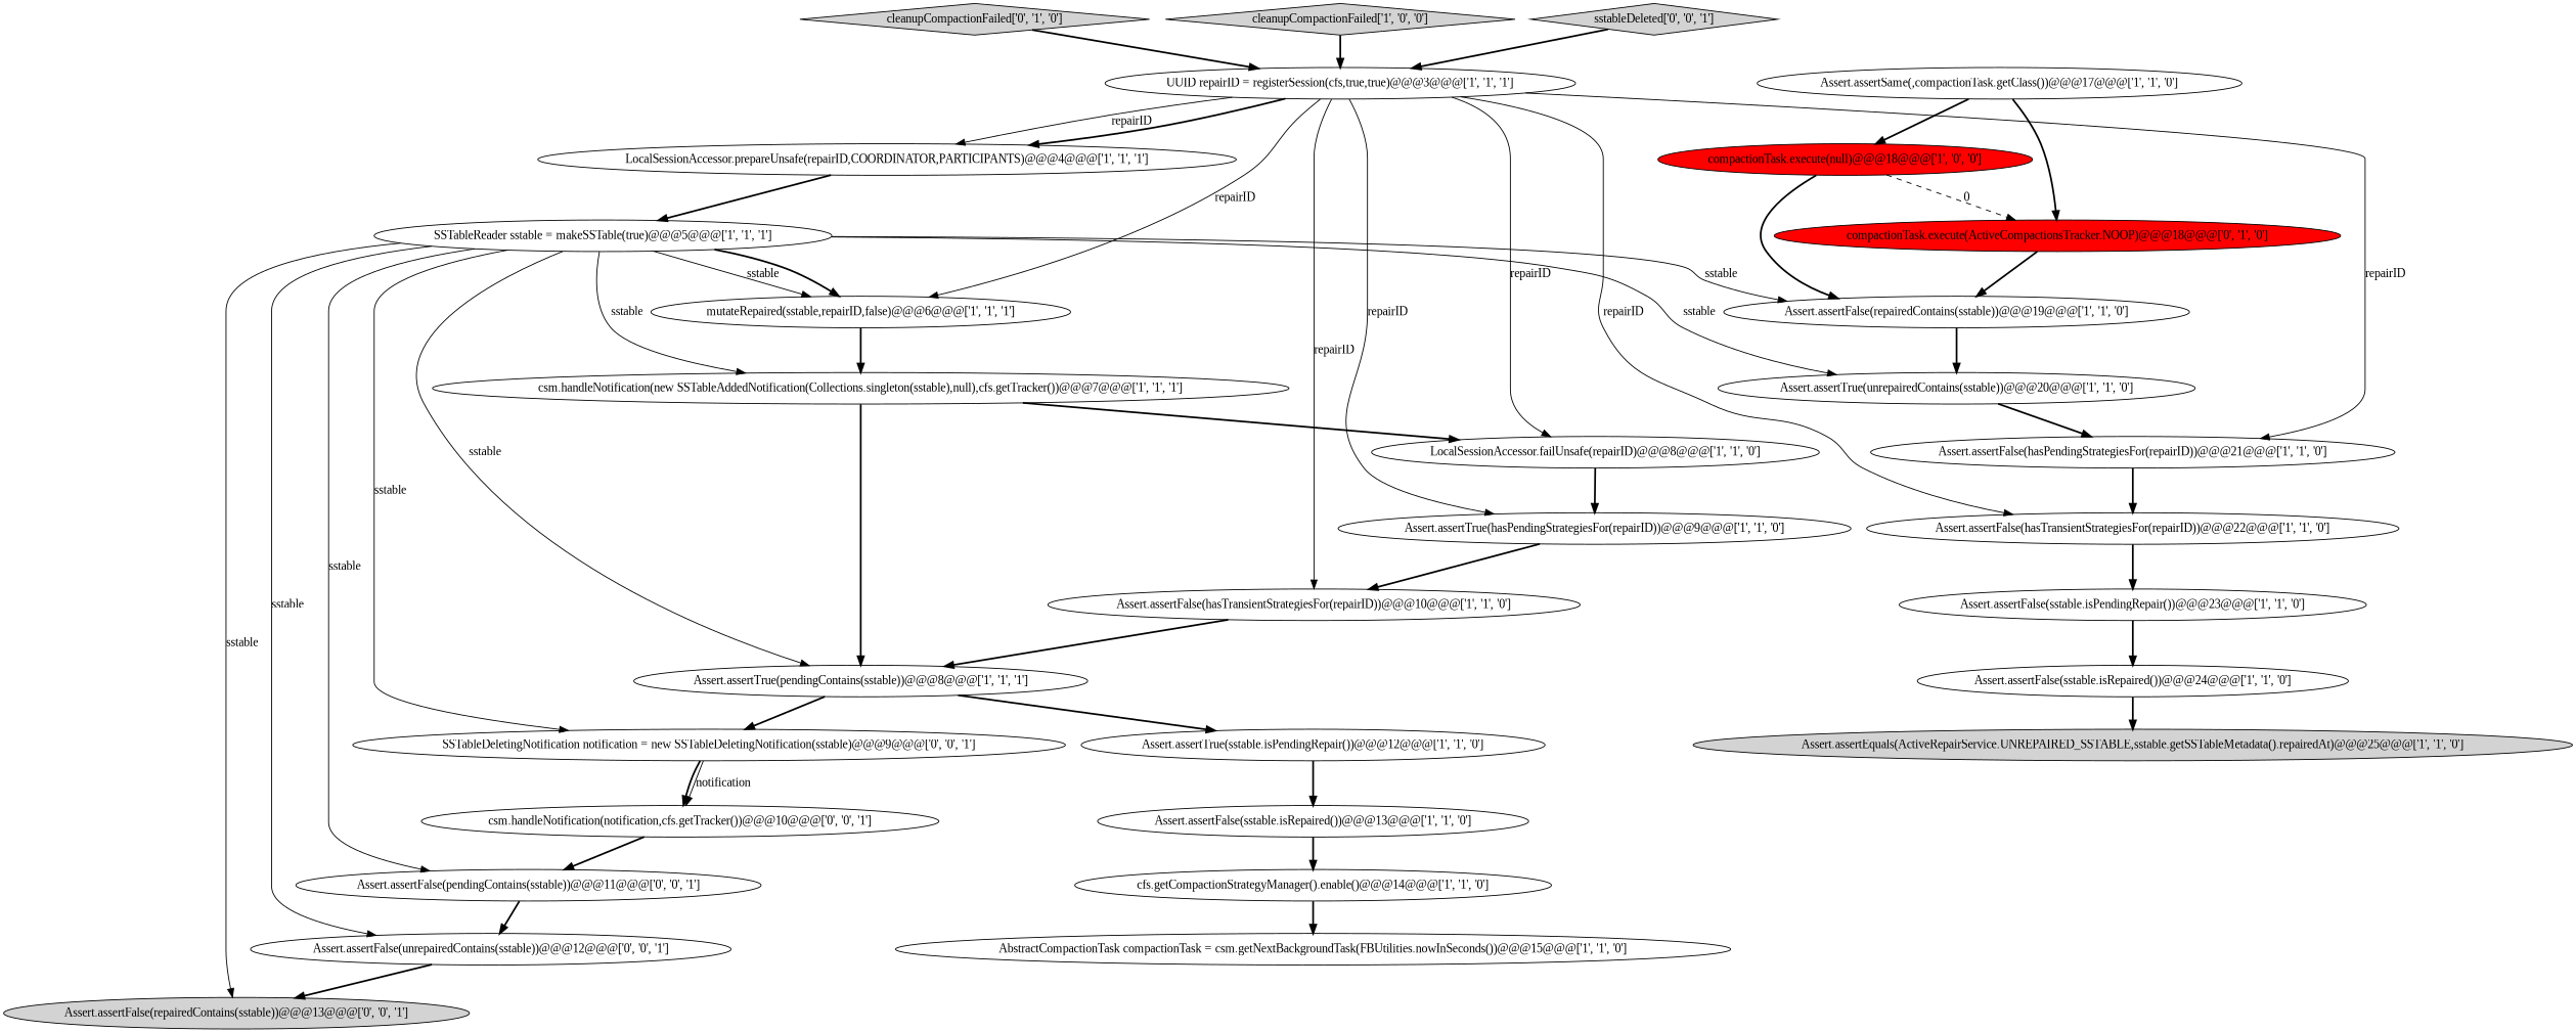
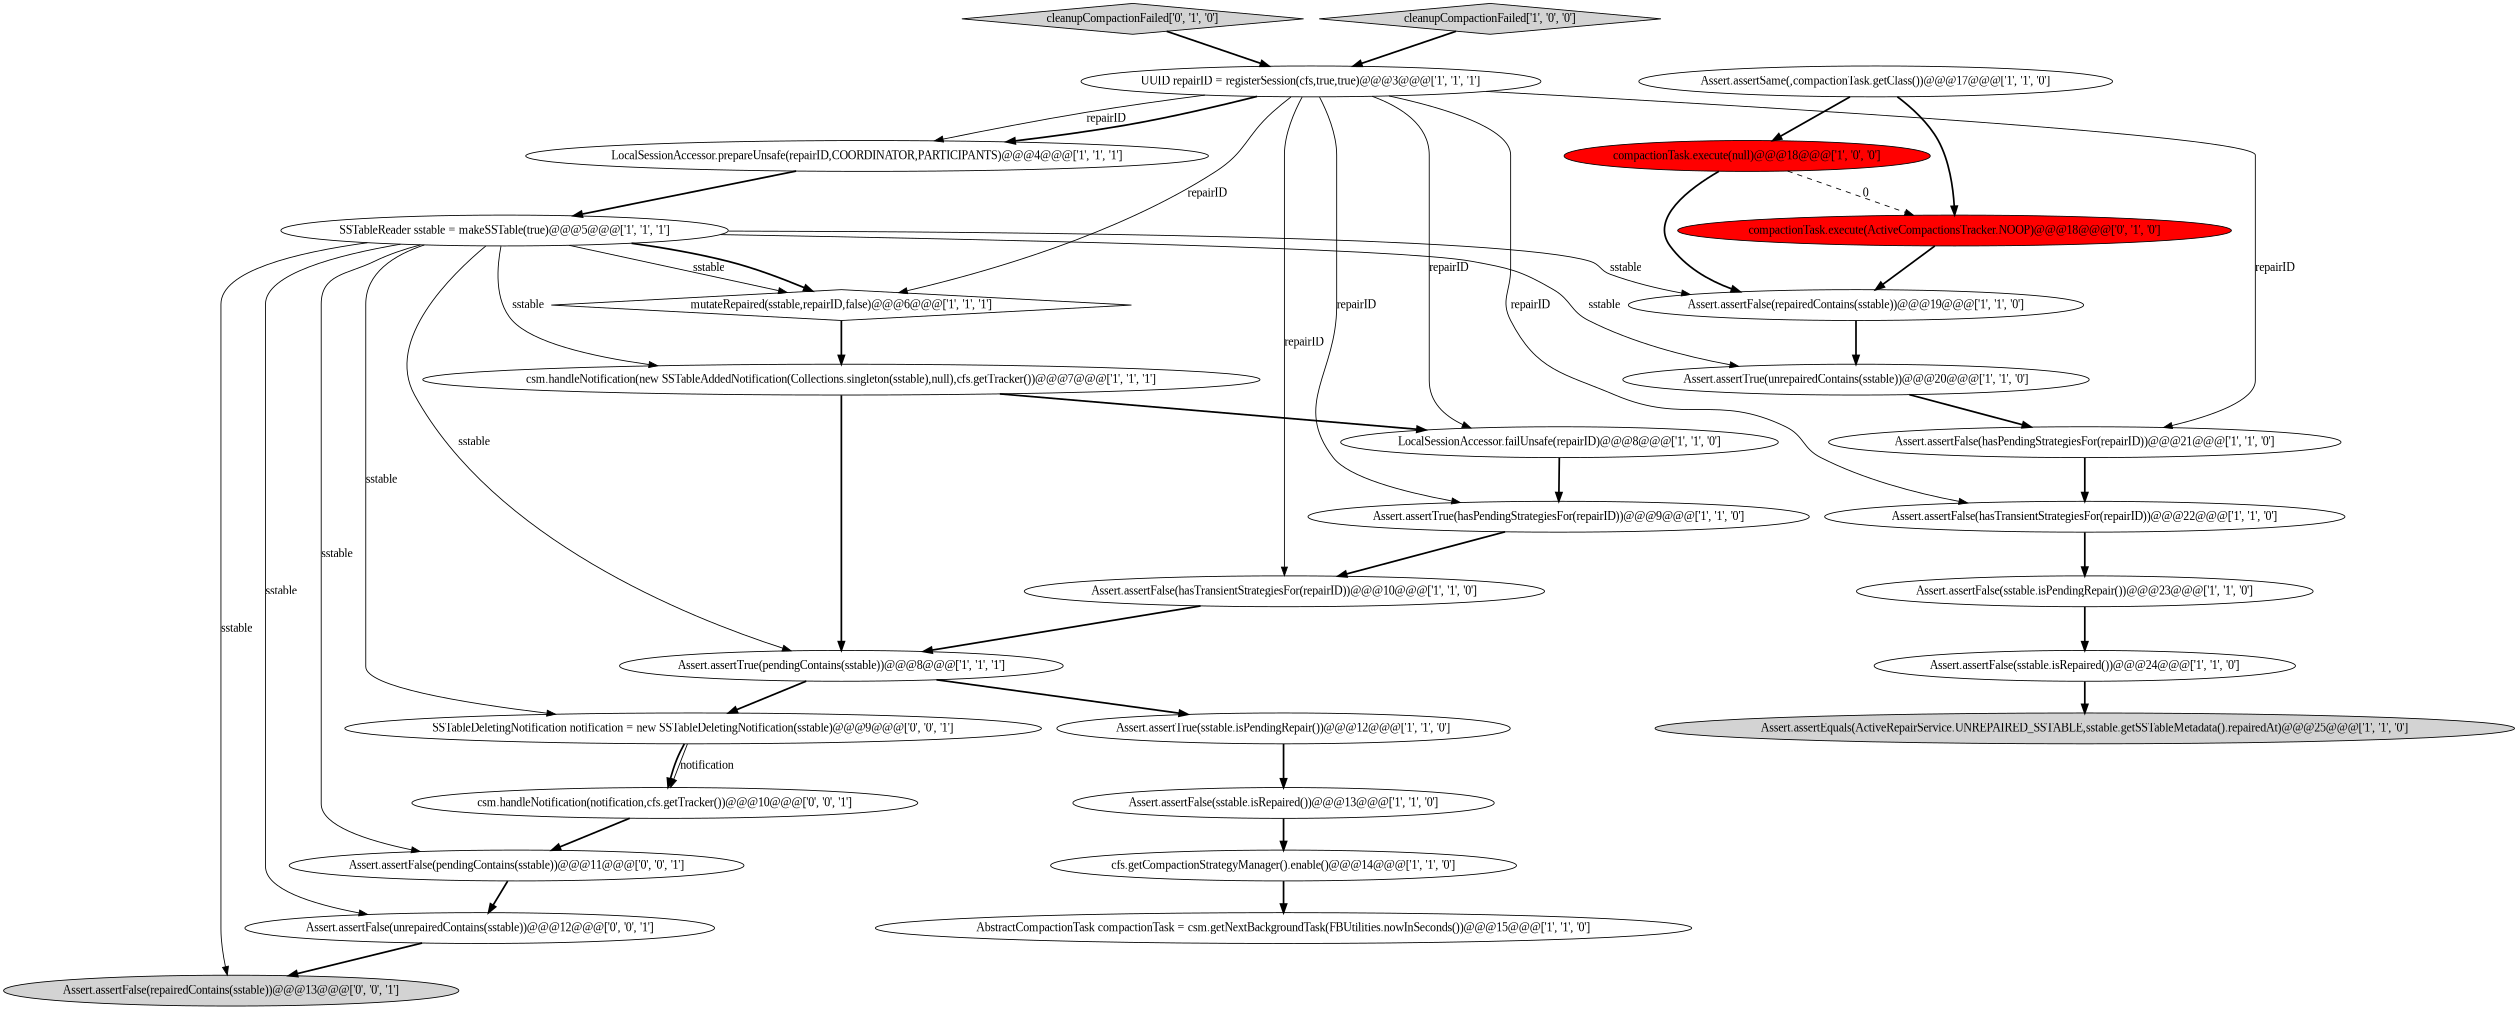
  digraph {
    fontname="Liberation Serif"
    node [fillcolor=white fontname="Liberation Serif" shape=ellipse style=filled]
    edge [fontname="Liberation Serif" style=bold]
    n1 [label="LocalSessionAccessor.prepareUnsafe(repairID,COORDINATOR,PARTICIPANTS)@@@4@@@['1', '1', '1']"]
    n2 [label="SSTableReader sstable = makeSSTable(true)@@@5@@@['1', '1', '1']"]
    n3 [label="Assert.assertTrue(pendingContains(sstable))@@@8@@@['1', '1', '1']"]
    n4 [label="SSTableDeletingNotification notification = new SSTableDeletingNotification(sstable)@@@9@@@['0', '0', '1']"]
    n5 [label="Assert.assertFalse(repairedContains(sstable))@@@19@@@['1', '1', '0']"]
    n6 [label="Assert.assertFalse(unrepairedContains(sstable))@@@12@@@['0', '0', '1']"]
    n7 [label="Assert.assertFalse(pendingContains(sstable))@@@11@@@['0', '0', '1']"]
-   n8 [label="mutateRepaired(sstable,repairID,false)@@@6@@@['1', '1', '1']"]
+   n8 [label="mutateRepaired(sstable,repairID,false)@@@6@@@['1', '1', '1']" shape=diamond]
    n9 [fillcolor=lightgray label="Assert.assertFalse(repairedContains(sstable))@@@13@@@['0', '0', '1']"]
    n10 [label="Assert.assertTrue(unrepairedContains(sstable))@@@20@@@['1', '1', '0']"]
    n11 [label="csm.handleNotification(new SSTableAddedNotification(Collections.singleton(sstable),null),cfs.getTracker())@@@7@@@['1', '1', '1']"]
    n12 [label="Assert.assertFalse(hasTransientStrategiesFor(repairID))@@@10@@@['1', '1', '0']"]
    n13 [label="Assert.assertTrue(sstable.isPendingRepair())@@@12@@@['1', '1', '0']"]
    n14 [label="csm.handleNotification(notification,cfs.getTracker())@@@10@@@['0', '0', '1']"]
    n15 [label="Assert.assertFalse(sstable.isRepaired())@@@13@@@['1', '1', '0']"]
    n16 [fillcolor=lightgray label="cleanupCompactionFailed['0', '1', '0']" shape=diamond]
    n17 [label="UUID repairID = registerSession(cfs,true,true)@@@3@@@['1', '1', '1']"]
    n18 [label="LocalSessionAccessor.failUnsafe(repairID)@@@8@@@['1', '1', '0']"]
    n19 [label="Assert.assertTrue(hasPendingStrategiesFor(repairID))@@@9@@@['1', '1', '0']"]
    n20 [label="Assert.assertFalse(hasTransientStrategiesFor(repairID))@@@22@@@['1', '1', '0']"]
    n21 [label="Assert.assertFalse(hasPendingStrategiesFor(repairID))@@@21@@@['1', '1', '0']"]
    n22 [label="AbstractCompactionTask compactionTask = csm.getNextBackgroundTask(FBUtilities.nowInSeconds())@@@15@@@['1', '1', '0']"]
    n23 [label="Assert.assertSame(,compactionTask.getClass())@@@17@@@['1', '1', '0']"]
    n24 [fillcolor=red label="compactionTask.execute(null)@@@18@@@['1', '0', '0']"]
    n25 [fillcolor=red label="compactionTask.execute(ActiveCompactionsTracker.NOOP)@@@18@@@['0', '1', '0']"]
    n26 [fillcolor=lightgray label="cleanupCompactionFailed['1', '0', '0']" shape=diamond]
    n27 [label="Assert.assertFalse(sstable.isPendingRepair())@@@23@@@['1', '1', '0']"]
    n28 [label="Assert.assertFalse(sstable.isRepaired())@@@24@@@['1', '1', '0']"]
    n29 [label="cfs.getCompactionStrategyManager().enable()@@@14@@@['1', '1', '0']"]
    n30 [fillcolor=lightgray label="Assert.assertEquals(ActiveRepairService.UNREPAIRED_SSTABLE,sstable.getSSTableMetadata().repairedAt)@@@25@@@['1', '1', '0']"]
-   n31 [fillcolor=lightgray label="sstableDeleted['0', '0', '1']" shape=diamond]
    n1 -> n2
    n2 -> n3 [label=sstable style=solid]
    n2 -> n4 [label=sstable style=solid]
    n2 -> n5 [label=sstable style=solid]
    n2 -> n6 [label=sstable style=solid]
    n2 -> n7 [label=sstable style=solid]
    n2 -> n8 [label=sstable style=solid]
    n2 -> n8
    n2 -> n9 [label=sstable style=solid]
    n2 -> n10 [label=sstable style=solid]
    n2 -> n11 [label=sstable style=solid]
    n3 -> n4
    n3 -> n13
    n4 -> n14
    n4 -> n14 [label=notification style=solid]
    n5 -> n10
    n6 -> n9
    n7 -> n6
    n8 -> n11
    n10 -> n21
    n11 -> n3
    n11 -> n18
    n12 -> n3
    n13 -> n15
    n14 -> n7
    n15 -> n29
    n16 -> n17
    n17 -> n1 [label=repairID style=solid]
    n17 -> n1
    n17 -> n8 [label=repairID style=solid]
    n17 -> n12 [label=repairID style=solid]
    n17 -> n18 [label=repairID style=solid]
    n17 -> n19 [label=repairID style=solid]
    n17 -> n20 [label=repairID style=solid]
    n17 -> n21 [label=repairID style=solid]
    n18 -> n19
    n19 -> n12
    n20 -> n27
    n21 -> n20
    n23 -> n24
    n23 -> n25
    n24 -> n5
    n24 -> n25 [label=0 style=dashed]
    n25 -> n5
    n26 -> n17
    n27 -> n28
    n28 -> n30
    n29 -> n22
-   n31 -> n17
  }
